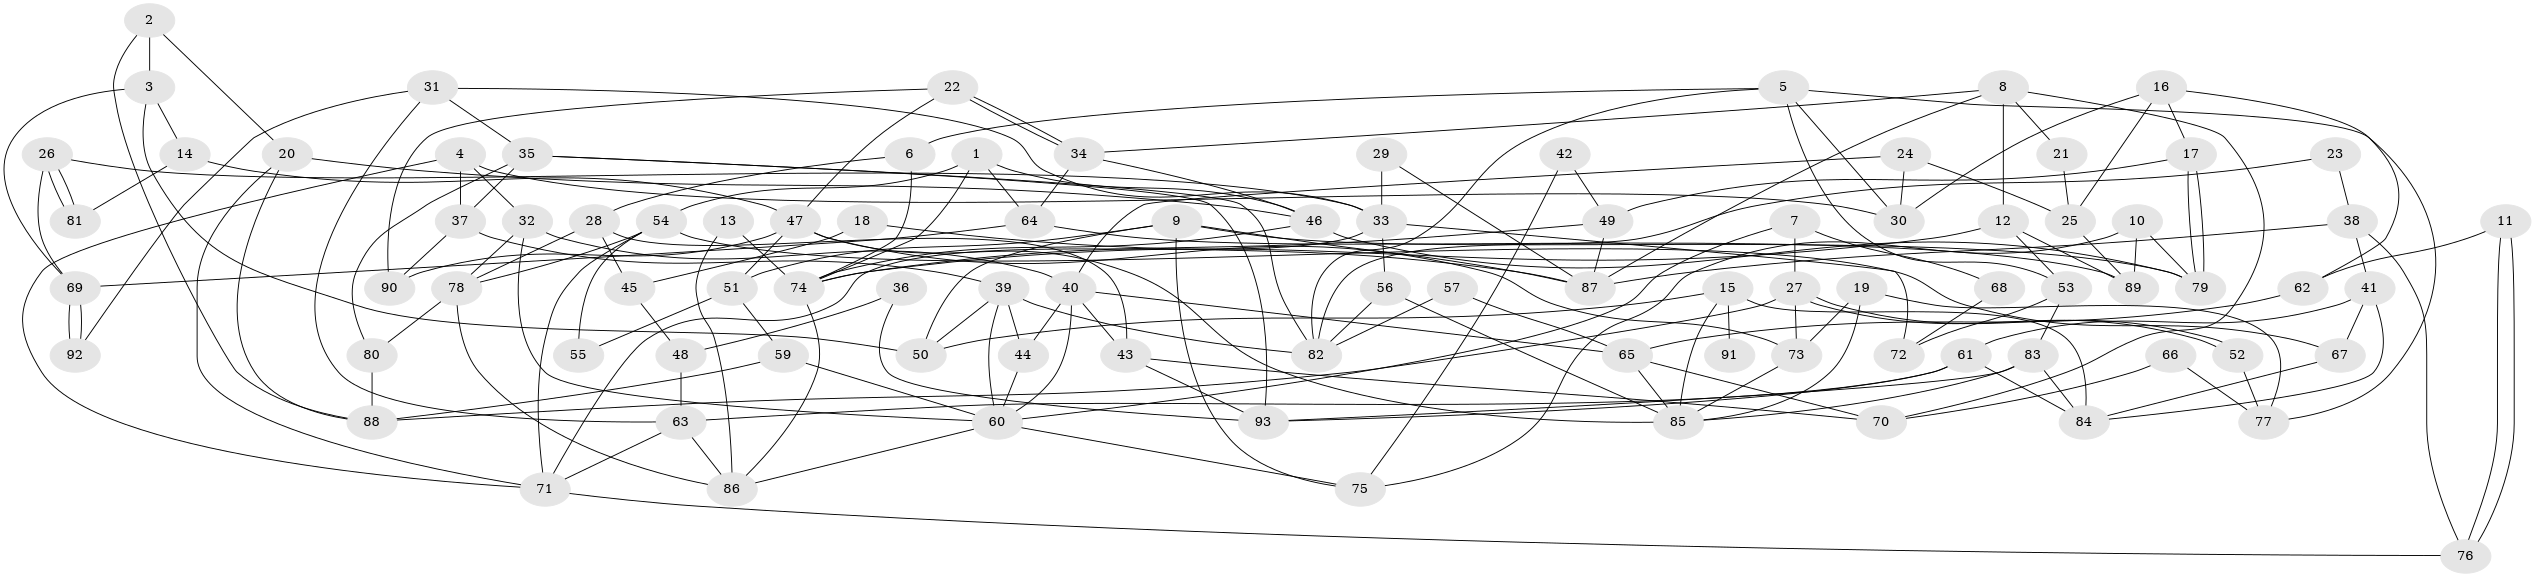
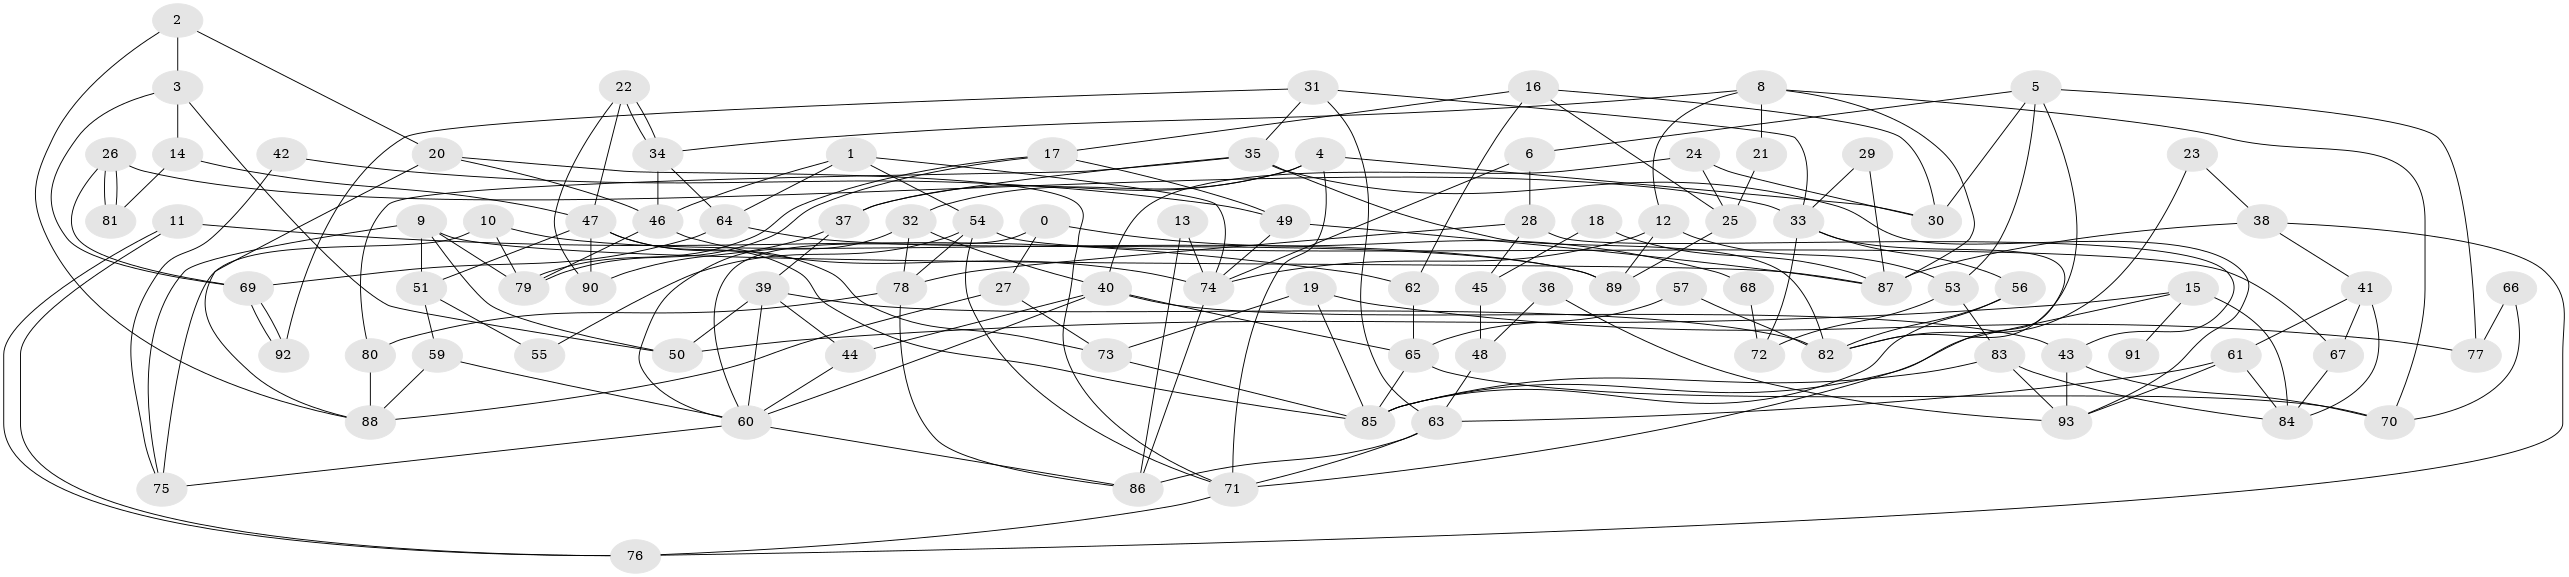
  graph {
    node [color=gray90 style=filled]
    1
    46
    54
    64
    74
    79
    71
    78
    67
    55
    69
    89
    86
    2
    3
    20
    88
    14
    50
    47
    81
    92
    4
    30
    32
    37
    60
    40
    90
    39
    76
    5
    6
    53
    77
    82
    28
    72
    83
    45
    43
-   7
+   7 [label=0]
    27
    68
    73
-   52
    75
    8
    12
    21
    34
    70
    87
    25
    9
    51
    59
    10
    11
    62
    65
    13
    85
    15
    84
    91
    16
    17
    49
    18
    48
    19
    22
    23
    38
    41
    24
    44
    26
    33
    56
    93
    80
    29
    31
    35
    63
    36
    61
    42
    57
    66
    1 -- 46
    1 -- 54
    1 -- 64
    1 -- 74
    46 -- 74
    46 -- 79
    54 -- 71
    54 -- 78
    54 -- 67
    54 -- 55
    64 -- 69
    64 -- 89
    74 -- 86
    71 -- 76
    78 -- 86
    78 -- 80
    67 -- 84
    69 -- 92
    69 -- 92
    2 -- 3
    2 -- 20
    2 -- 88
    3 -- 69
    3 -- 14
    3 -- 50
    20 -- 46
    20 -- 71
    20 -- 88
    14 -- 47
    14 -- 81
    47 -- 90
    47 -- 73
    47 -- 51
    47 -- 85
    4 -- 71
    4 -- 30
    4 -- 32
    4 -- 37
    32 -- 78
    32 -- 60
    32 -- 40
    37 -- 90
    37 -- 39
    60 -- 86
    60 -- 75
    40 -- 60
    40 -- 43
    40 -- 65
    40 -- 44
    39 -- 50
    39 -- 60
    39 -- 82
    39 -- 44
    5 -- 30
    5 -- 6
    5 -- 53
    5 -- 77
    5 -- 82
    6 -- 74
    6 -- 28
    53 -- 72
    53 -- 83
    28 -- 78
    28 -- 45
    28 -- 43
    83 -- 85
    83 -- 84
    83 -- 93
    45 -- 48
    43 -- 70
    43 -- 93
    7 -- 60
    7 -- 27
    7 -- 68
    27 -- 88
    27 -- 73
-   27 -- 52
-   27 -- 52
    68 -- 72
    73 -- 85
-   52 -- 77
    8 -- 12
    8 -- 21
    8 -- 34
    8 -- 70
    8 -- 87
    12 -- 74
    12 -- 89
    12 -- 53
    21 -- 25
    34 -- 46
    34 -- 64
    25 -- 89
    9 -- 79
    9 -- 50
    9 -- 75
    9 -- 87
    9 -- 51
    51 -- 55
    51 -- 59
    59 -- 88
    59 -- 60
    10 -- 79
    10 -- 89
    10 -- 75
    11 -- 76
    11 -- 76
    11 -- 62
    62 -- 65
    65 -- 70
    65 -- 85
    13 -- 74
    13 -- 86
    15 -- 50
    15 -- 85
    15 -- 84
    15 -- 91
    16 -- 30
    16 -- 25
    16 -- 62
    16 -- 17
    17 -- 79
    17 -- 79
    17 -- 49
    49 -- 74
    49 -- 87
    18 -- 45
    18 -- 87
    48 -- 63
    19 -- 77
    19 -- 73
    19 -- 85
    22 -- 47
    22 -- 90
    22 -- 34
    22 -- 34
    23 -- 82
    23 -- 38
    38 -- 76
    38 -- 87
    38 -- 41
    41 -- 67
    41 -- 84
    41 -- 61
    24 -- 30
    24 -- 40
    24 -- 25
    44 -- 60
    26 -- 69
    26 -- 81
    26 -- 81
    26 -- 33
    33 -- 71
    33 -- 72
    33 -- 56
    56 -- 82
    56 -- 85
    80 -- 88
    29 -- 87
    29 -- 33
    31 -- 92
    31 -- 33
    31 -- 35
    31 -- 63
    35 -- 37
    35 -- 82
    35 -- 93
    35 -- 80
    63 -- 71
    63 -- 86
    36 -- 48
    36 -- 93
    61 -- 84
    61 -- 93
    61 -- 63
    42 -- 75
    42 -- 49
    57 -- 82
    57 -- 65
    66 -- 77
    66 -- 70
  }
